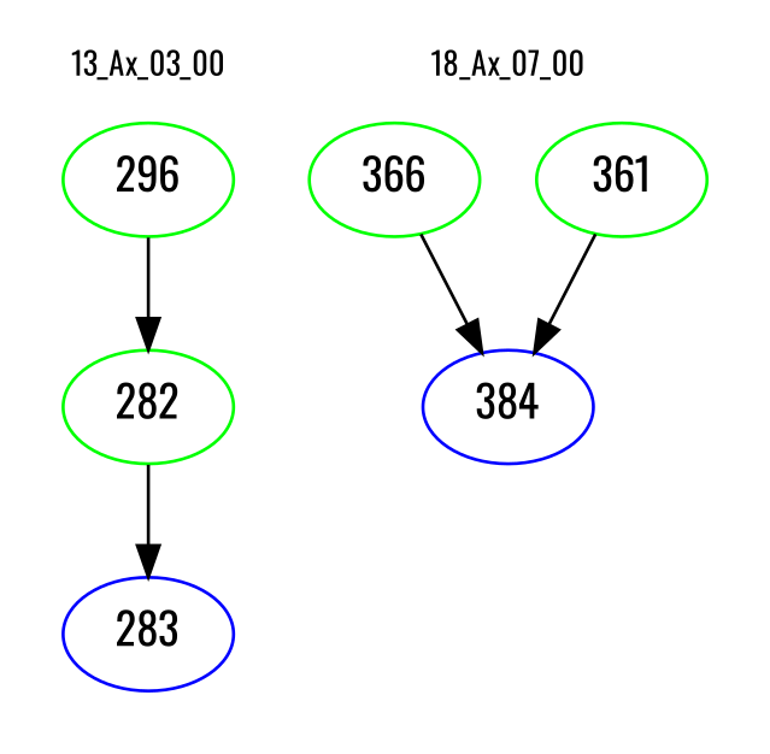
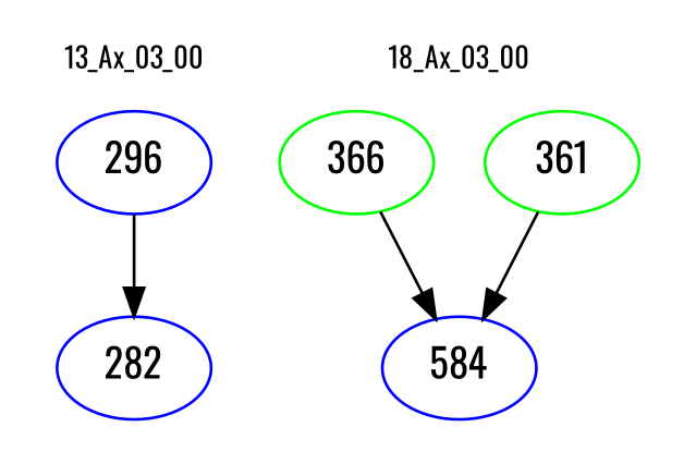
  digraph {
    fontname=Oswald
    node [color=green fontname=Oswald]
    edge [color=black fontname=Oswald]
-   n1 [label=296]
-   n2 [label=282]
-   n3 [color=blue label=283]
+   n1 [color=blue label=296]
+   n2 [color=blue label=282]
    n4 [label=361]
    n5 [label=366]
-   n6 [color=blue label=384]
+   n6 [color=blue label=584]
    subgraph cluster_1 {
      color=white
      fontsize=10
      label="13_Ax_03_00"
      n1
      n2
-     n3
    }
    subgraph cluster_2 {
      color=white
      fontsize=10
-     label="18_Ax_07_00"
+     label="18_Ax_03_00"
      n4
      n5
      n6
    }
    n1 -> n2
-   n2 -> n3
    n4 -> n6
    n5 -> n6
  }
